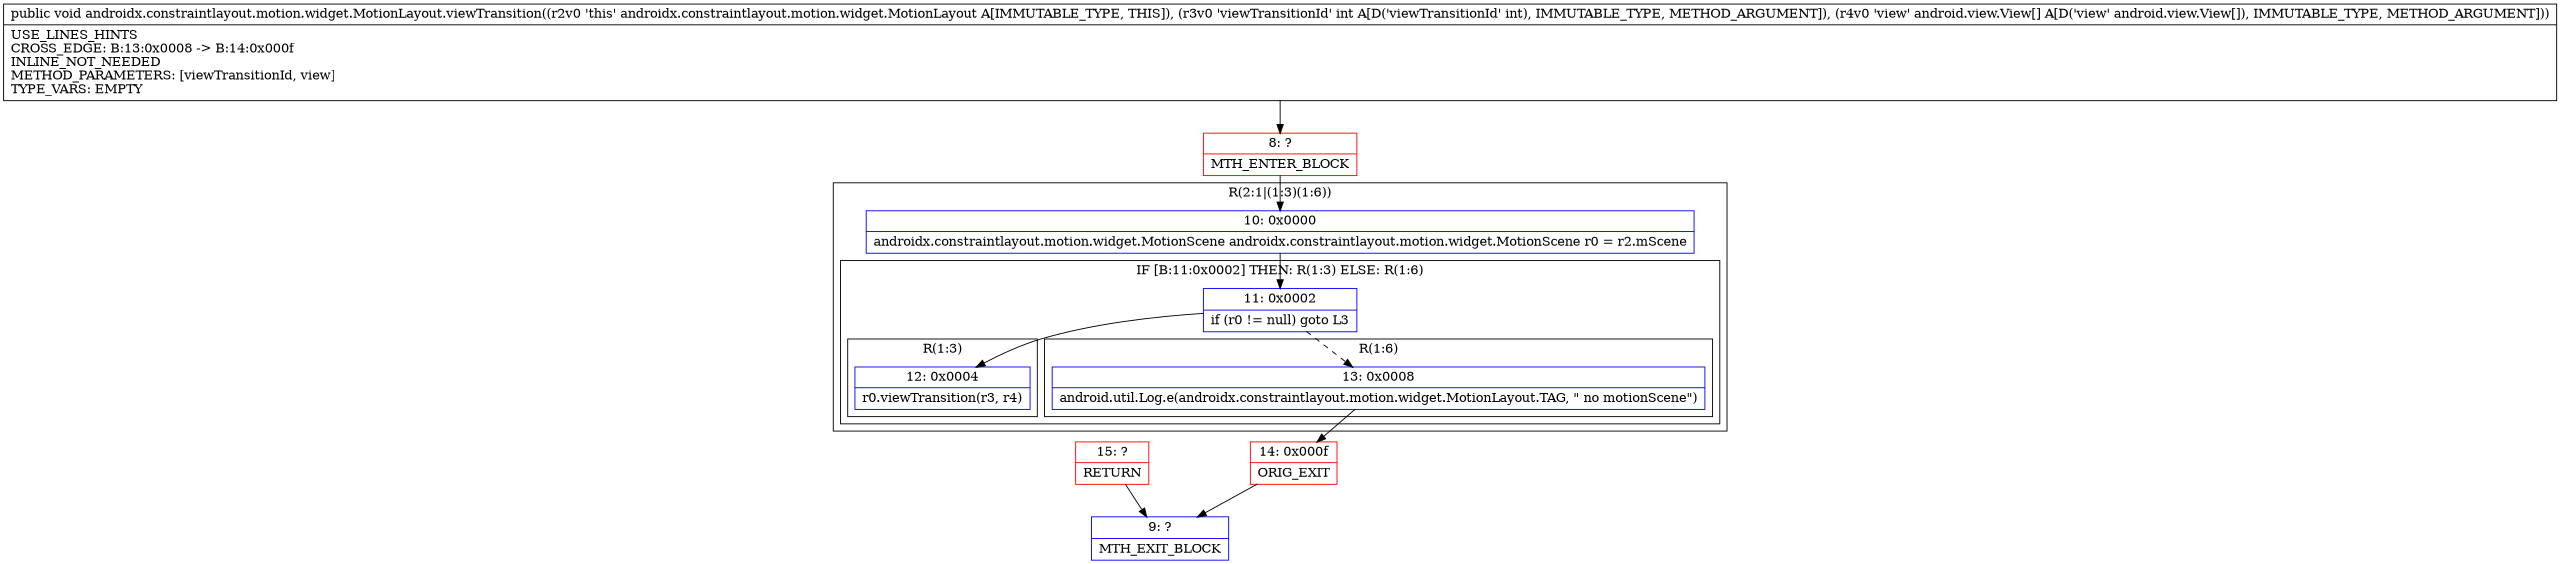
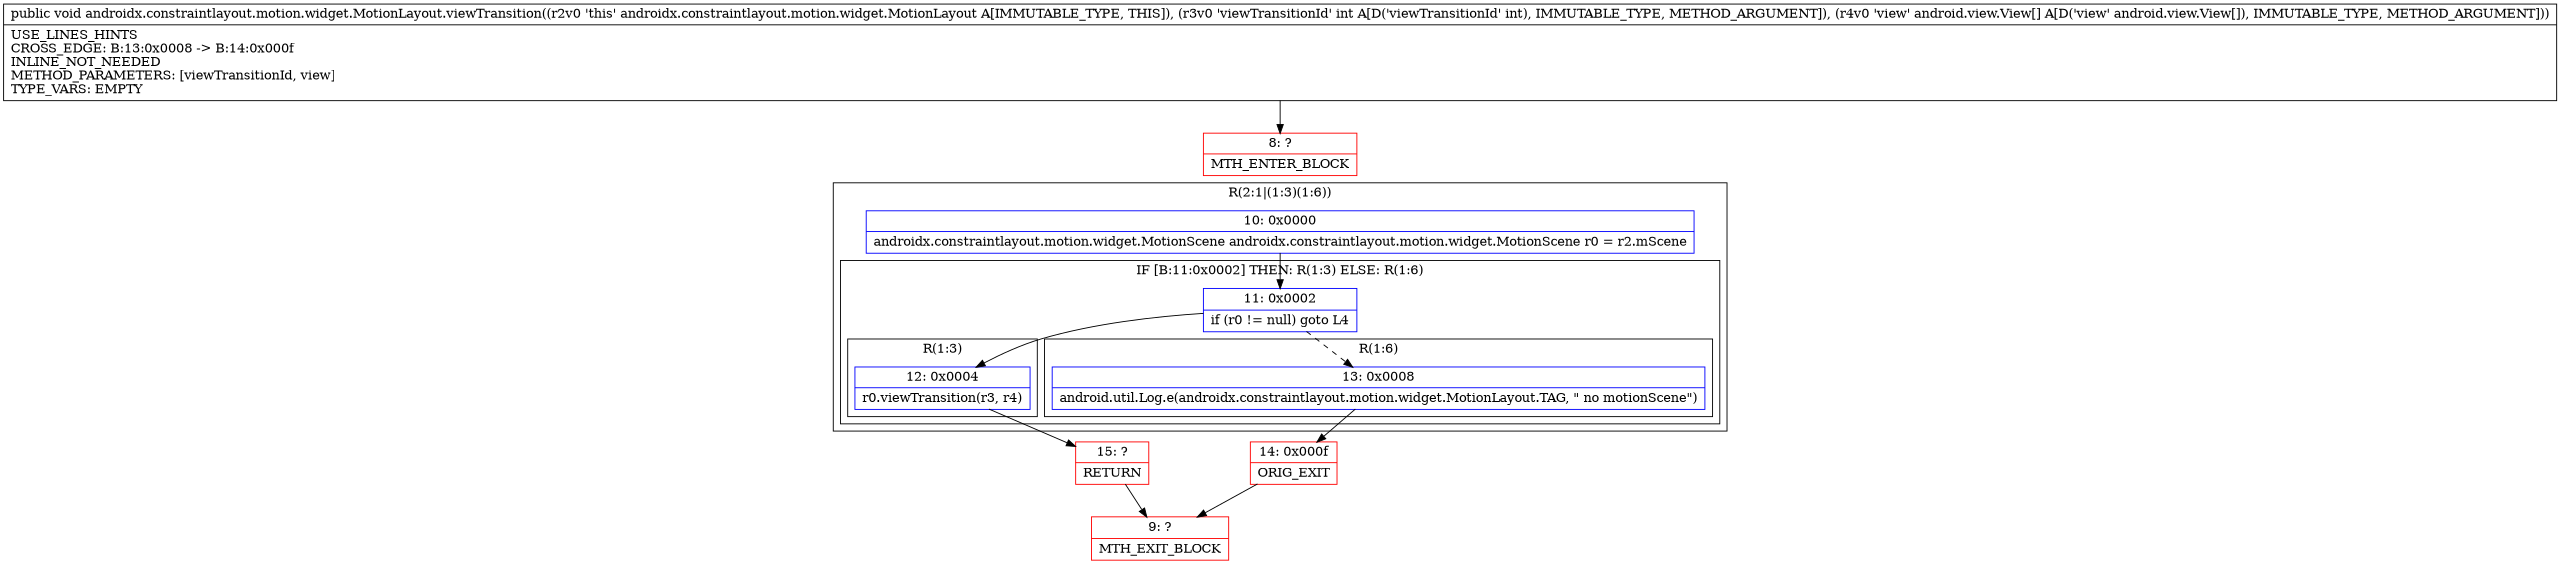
  digraph {
    node [color=blue shape=record]
    n1 [label="{12\:\ 0x0004|r0.viewTransition(r3, r4)\l}"]
    n2 [label="{13\:\ 0x0008|android.util.Log.e(androidx.constraintlayout.motion.widget.MotionLayout.TAG, \" no motionScene\")\l}"]
-   n3 [label="{11\:\ 0x0002|if (r0 != null) goto L3\l}"]
+   n3 [label="{11\:\ 0x0002|if (r0 != null) goto L4\l}"]
    n4 [label="{10\:\ 0x0000|androidx.constraintlayout.motion.widget.MotionScene androidx.constraintlayout.motion.widget.MotionScene r0 = r2.mScene\l}"]
    n5 [color=red label="{15\:\ ?|RETURN\l}"]
    n6 [color=red label="{14\:\ 0x000f|ORIG_EXIT\l}"]
-   n7 [label="{9\:\ ?|MTH_EXIT_BLOCK\l}"]
+   n7 [color=red label="{9\:\ ?|MTH_EXIT_BLOCK\l}"]
    n8 [color=red label="{8\:\ ?|MTH_ENTER_BLOCK\l}"]
    n9 [label="{public void androidx.constraintlayout.motion.widget.MotionLayout.viewTransition((r2v0 'this' androidx.constraintlayout.motion.widget.MotionLayout A[IMMUTABLE_TYPE, THIS]), (r3v0 'viewTransitionId' int A[D('viewTransitionId' int), IMMUTABLE_TYPE, METHOD_ARGUMENT]), (r4v0 'view' android.view.View[] A[D('view' android.view.View[]), IMMUTABLE_TYPE, METHOD_ARGUMENT]))  | USE_LINES_HINTS\lCROSS_EDGE: B:13:0x0008 \-\> B:14:0x000f\lINLINE_NOT_NEEDED\lMETHOD_PARAMETERS: [viewTransitionId, view]\lTYPE_VARS: EMPTY\l}" color=""]
    subgraph cluster_1 {
      label="R(2:1|(1:3)(1:6))"
      n4
      subgraph cluster_2 {
        label="IF [B:11:0x0002] THEN: R(1:3) ELSE: R(1:6)"
        n3
        subgraph cluster_3 {
          label="R(1:3)"
          n1
        }
        subgraph cluster_4 {
          label="R(1:6)"
          n2
        }
      }
    }
+   n1 -> n5
    n2 -> n6
    n3 -> n1
    n3 -> n2 [style=dashed]
    n4 -> n3
    n5 -> n7
    n6 -> n7
-   n8 -> n4
    n9 -> n8
  }
